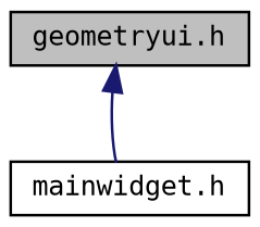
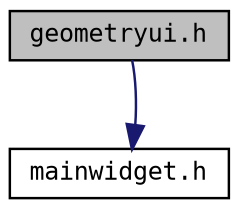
  digraph {
    fontname="DejaVu Sans Mono"
    node [color=black fontname="DejaVu Sans Mono" fontsize=10 shape=record style=filled]
    n1 [fillcolor=grey75 fontcolor=black height=0.2 label="geometryui.h" width=0.4]
    n2 [fillcolor=white height=0.2 label="mainwidget.h" width=0.4]
-   n1 -> n2 [color=midnightblue dir=back fontname="DejaVu Sans Mono" fontsize=10 labelfontname=Helvetica labelfontsize=10 style=solid]
+   n2 -> n1 [color=midnightblue dir=back fontname="DejaVu Sans Mono" fontsize=10 labelfontname=Helvetica labelfontsize=10 style=solid]
  }
